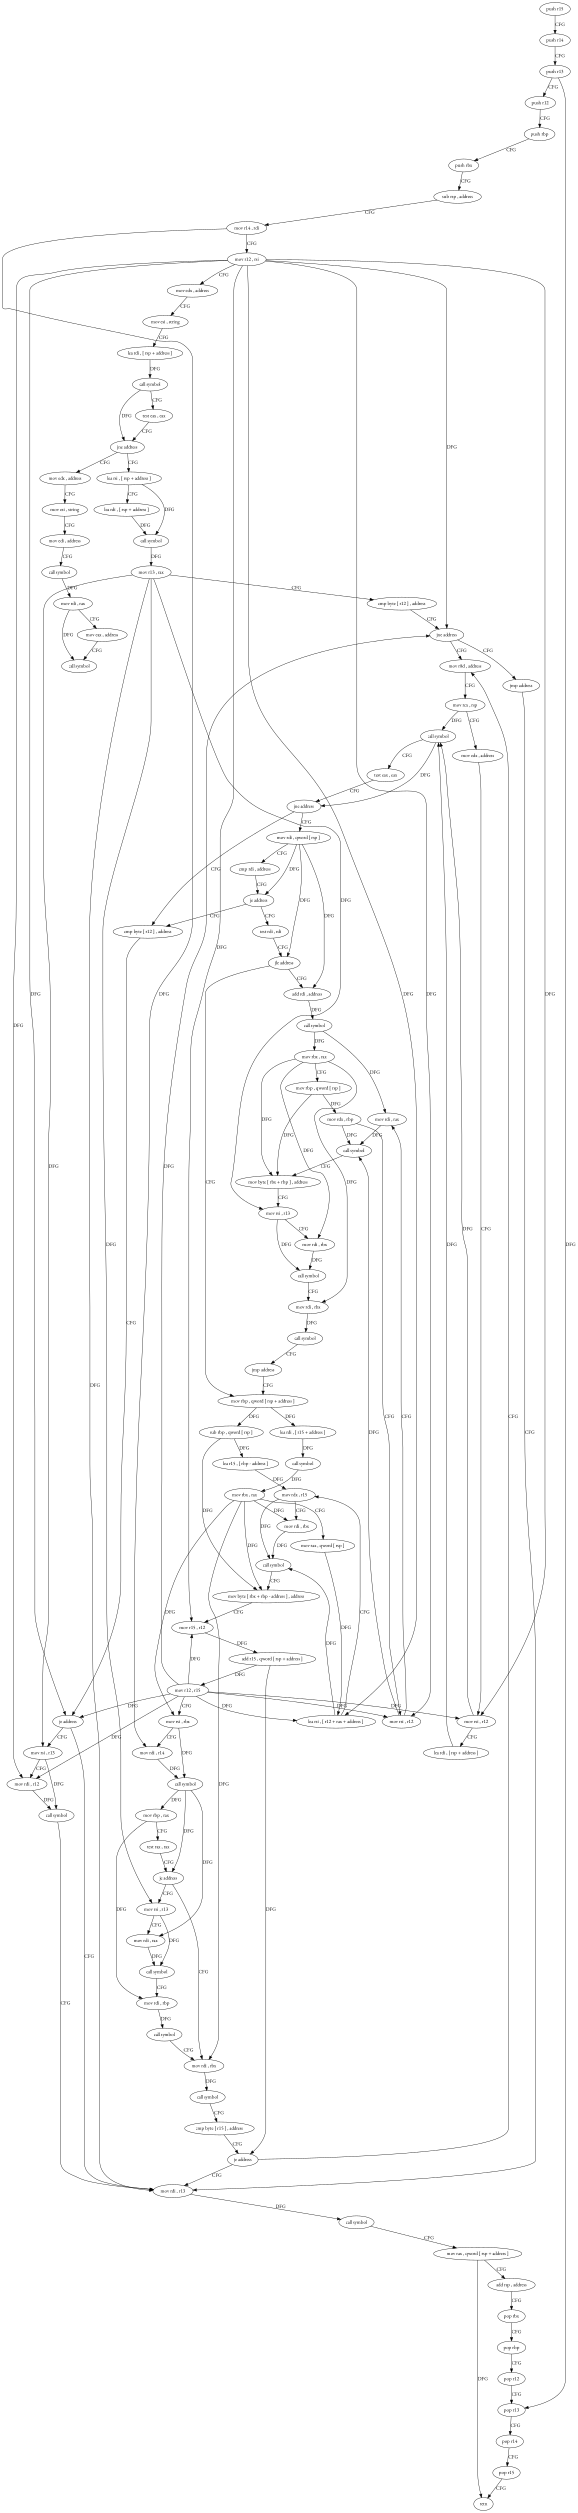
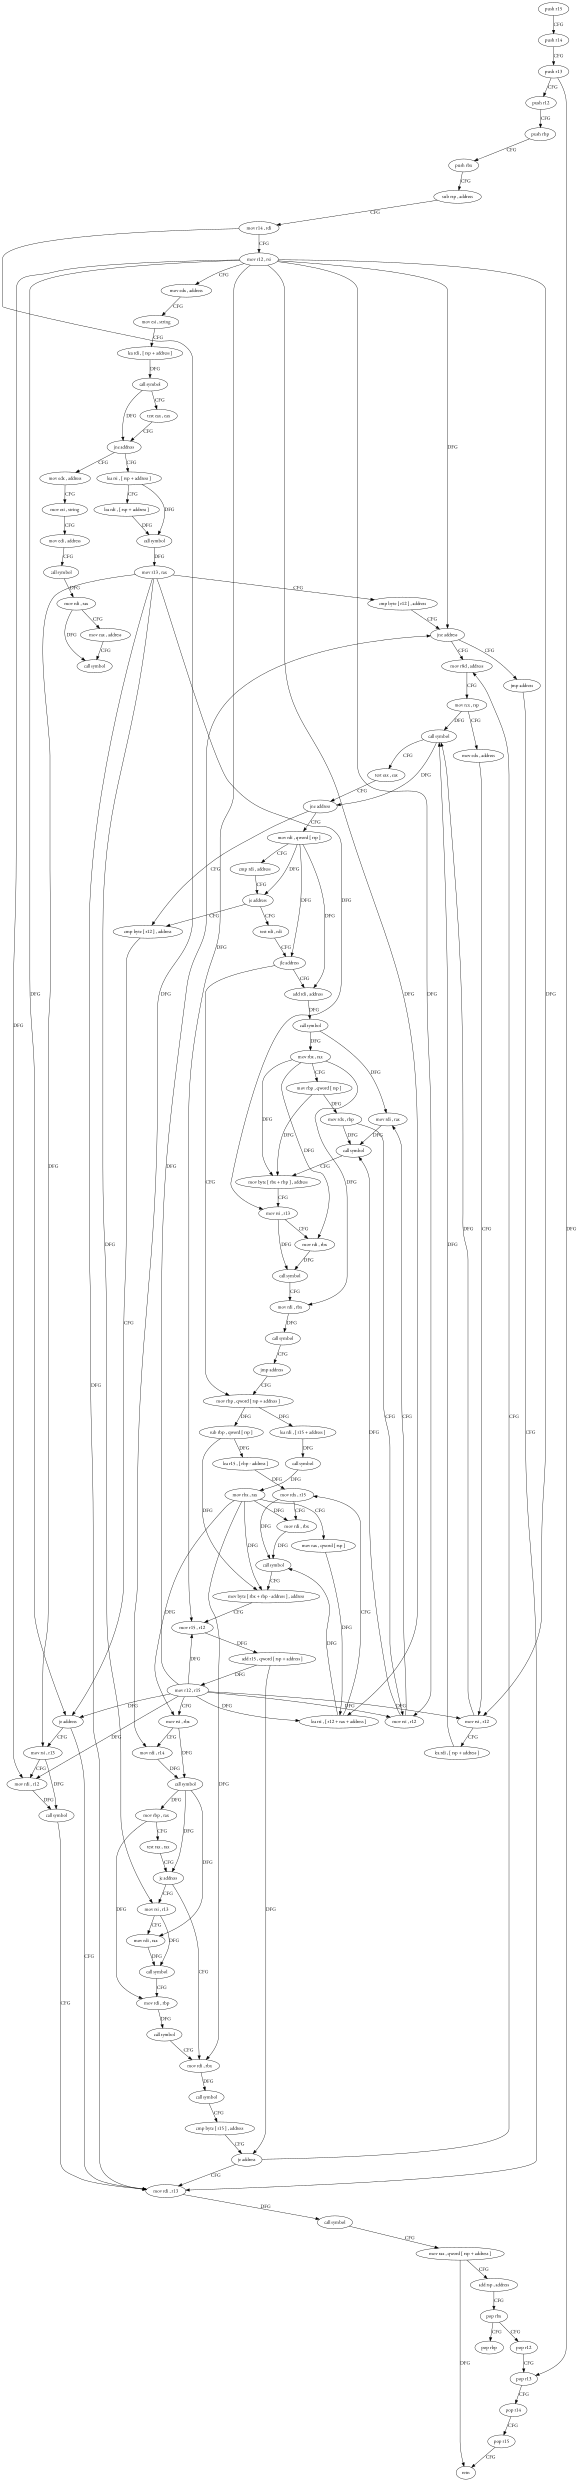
  digraph {
    fontname="EB Garamond"
    node [fontname="EB Garamond"]
    edge [fontname="EB Garamond"]
    n1 [label="push r15"]
    n2 [label="push r14"]
    n3 [label="push r13"]
    n4 [label="push r12"]
    n5 [label="pop r13"]
    n6 [label="push rbp"]
    n7 [label="pop r14"]
    n8 [label="push rbx"]
    n9 [label="sub rsp , address"]
    n10 [label="mov r14 , rdi"]
    n11 [label="mov r12 , rsi"]
    n12 [label="mov rdi , r14"]
    n13 [label="mov edx , address"]
    n14 [label="jne address"]
    n15 [label="mov rsi , r12"]
    n16 [label="je address"]
    n17 [label="mov rdi , r12"]
    n18 [label="lea rsi , [ r12 + rax + address ]"]
    n19 [label="mov r15 , r12"]
    n20 [label="mov rsi , r12"]
    n21 [label="call symbol"]
    n22 [label="mov esi , string"]
    n23 [label="mov r8d , address"]
    n24 [label="jmp address"]
    n25 [label="call symbol"]
    n26 [label="lea rdi , [ rsp + address ]"]
    n27 [label="mov rdi , r13"]
    n28 [label="mov rsi , r13"]
    n29 [label="call symbol"]
    n30 [label="mov rdx , r15"]
    n31 [label="call symbol"]
    n32 [label="add r15 , qword [ rsp + address ]"]
    n33 [label="mov rdi , rax"]
    n34 [label="call symbol"]
    n35 [label="lea rdi , [ rsp + address ]"]
    n36 [label="call symbol"]
    n37 [label="test eax , eax"]
    n38 [label="jne address"]
    n39 [label="mov edx , address"]
    n40 [label="lea rsi , [ rsp + address ]"]
    n41 [label="mov esi , string"]
    n42 [label="lea rdi , [ rsp + address ]"]
    n43 [label="call symbol"]
    n44 [label="mov edi , address"]
    n45 [label="mov r13 , rax"]
    n46 [label="call symbol"]
    n47 [label="mov rdi , rax"]
    n48 [label="mov eax , address"]
    n49 [label="call symbol"]
    n50 [label="cmp byte [ r12 ] , address"]
    n51 [label="mov rsi , r13"]
    n52 [label="mov rsi , r13"]
    n53 [label="call symbol"]
    n54 [label="mov rdi , rax"]
    n55 [label="call symbol"]
    n56 [label="mov rdi , rbx"]
    n57 [label="call symbol"]
    n58 [label="mov rcx , rsp"]
    n59 [label="mov edx , address"]
    n60 [label="test eax , eax"]
    n61 [label="jne address"]
    n62 [label="cmp byte [ r12 ] , address"]
    n63 [label="mov rdi , qword [ rsp ]"]
    n64 [label="cmp rdi , address"]
    n65 [label="je address"]
    n66 [label="jle address"]
    n67 [label="add rdi , address"]
    n68 [label="test rdi , rdi"]
    n69 [label="mov rbp , qword [ rsp + address ]"]
    n70 [label="call symbol"]
    n71 [label="mov rax , qword [ rsp + address ]"]
    n72 [label="add rsp , address"]
    n73 [label=retn]
    n74 [label="pop rbx"]
    n75 [label="pop rbp"]
    n76 [label="pop r12"]
    n77 [label="pop r15"]
    n78 [label="sub rbp , qword [ rsp ]"]
    n79 [label="lea rdi , [ r15 + address ]"]
    n80 [label="lea r15 , [ rbp - address ]"]
    n81 [label="mov byte [ rbx + rbp - address ] , address"]
    n82 [label="mov rbx , rax"]
    n83 [label="call symbol"]
    n84 [label="mov rdi , rbx"]
    n85 [label="mov rbx , rax"]
    n86 [label="mov rax , qword [ rsp ]"]
    n87 [label="mov rsi , rbx"]
    n88 [label="mov rdi , rbx"]
    n89 [label="call symbol"]
    n90 [label="mov r12 , r15"]
    n91 [label="je address"]
    n92 [label="mov rbp , rax"]
    n93 [label="je address"]
    n94 [label="test rax , rax"]
    n95 [label="mov rdi , rbp"]
    n96 [label="call symbol"]
    n97 [label="cmp byte [ r15 ] , address"]
    n98 [label="mov rbp , qword [ rsp ]"]
    n99 [label="mov byte [ rbx + rbp ] , address"]
    n100 [label="mov rdi , rbx"]
    n101 [label="mov rdx , rbp"]
    n102 [label="call symbol"]
    n103 [label="jmp address"]
    n1 -> n2 [label=CFG]
    n2 -> n3 [label=CFG]
    n3 -> n4 [label=CFG]
    n3 -> n5 [label=DFG]
    n4 -> n6 [label=CFG]
    n5 -> n7 [label=CFG]
    n6 -> n8 [label=CFG]
    n7 -> n77 [label=CFG]
    n8 -> n9 [label=CFG]
    n9 -> n10 [label=CFG]
    n10 -> n11 [label=CFG]
    n10 -> n12 [label=DFG]
    n11 -> n13 [label=CFG]
    n11 -> n14 [label=DFG]
    n11 -> n15 [label=DFG]
    n11 -> n16 [label=DFG]
    n11 -> n17 [label=DFG]
    n11 -> n18 [label=DFG]
    n11 -> n19 [label=DFG]
    n11 -> n20 [label=DFG]
    n12 -> n21 [label=DFG]
    n13 -> n22 [label=CFG]
    n14 -> n23 [label=CFG]
    n14 -> n24 [label=CFG]
    n15 -> n25 [label=DFG]
    n15 -> n26 [label=CFG]
    n16 -> n27 [label=CFG]
    n16 -> n28 [label=CFG]
    n17 -> n29 [label=DFG]
    n18 -> n30 [label=CFG]
    n18 -> n31 [label=DFG]
    n19 -> n32 [label=DFG]
    n20 -> n33 [label=CFG]
    n20 -> n34 [label=DFG]
    n21 -> n54 [label=DFG]
    n21 -> n92 [label=DFG]
    n21 -> n93 [label=DFG]
    n22 -> n35 [label=CFG]
    n23 -> n58 [label=CFG]
    n24 -> n27 [label=CFG]
    n25 -> n60 [label=CFG]
    n25 -> n61 [label=DFG]
    n26 -> n25 [label=DFG]
    n27 -> n53 [label=DFG]
    n28 -> n17 [label=CFG]
    n28 -> n29 [label=DFG]
    n29 -> n27 [label=CFG]
    n30 -> n31 [label=DFG]
    n30 -> n84 [label=CFG]
    n31 -> n81 [label=CFG]
    n32 -> n90 [label=DFG]
    n32 -> n91 [label=DFG]
    n33 -> n34 [label=DFG]
    n34 -> n99 [label=CFG]
    n35 -> n36 [label=DFG]
    n36 -> n37 [label=CFG]
    n36 -> n38 [label=DFG]
    n37 -> n38 [label=CFG]
    n38 -> n39 [label=CFG]
    n38 -> n40 [label=CFG]
    n39 -> n41 [label=CFG]
    n40 -> n42 [label=CFG]
    n40 -> n43 [label=DFG]
    n41 -> n44 [label=CFG]
    n42 -> n43 [label=DFG]
    n43 -> n45 [label=DFG]
    n44 -> n46 [label=CFG]
    n45 -> n27 [label=DFG]
    n45 -> n28 [label=DFG]
    n45 -> n50 [label=CFG]
    n45 -> n51 [label=DFG]
    n45 -> n52 [label=DFG]
    n46 -> n47 [label=DFG]
    n47 -> n48 [label=CFG]
    n47 -> n49 [label=DFG]
    n48 -> n49 [label=CFG]
    n50 -> n14 [label=CFG]
    n51 -> n54 [label=CFG]
    n51 -> n55 [label=DFG]
    n52 -> n56 [label=CFG]
    n52 -> n57 [label=DFG]
    n53 -> n71 [label=CFG]
    n54 -> n55 [label=DFG]
    n55 -> n95 [label=CFG]
    n56 -> n57 [label=DFG]
    n57 -> n100 [label=CFG]
    n58 -> n25 [label=DFG]
    n58 -> n59 [label=CFG]
    n59 -> n15 [label=CFG]
    n60 -> n61 [label=CFG]
    n61 -> n62 [label=CFG]
    n61 -> n63 [label=CFG]
    n62 -> n16 [label=CFG]
    n63 -> n64 [label=CFG]
    n63 -> n65 [label=DFG]
    n63 -> n66 [label=DFG]
    n63 -> n67 [label=DFG]
    n64 -> n65 [label=CFG]
    n65 -> n62 [label=CFG]
    n65 -> n68 [label=CFG]
    n66 -> n67 [label=CFG]
    n66 -> n69 [label=CFG]
    n67 -> n70 [label=DFG]
    n68 -> n66 [label=CFG]
    n69 -> n78 [label=DFG]
    n69 -> n79 [label=DFG]
    n70 -> n33 [label=DFG]
    n70 -> n82 [label=DFG]
    n71 -> n72 [label=CFG]
    n71 -> n73 [label=DFG]
    n72 -> n74 [label=CFG]
    n74 -> n75 [label=CFG]
-   n75 -> n76 [label=CFG]
+   n74 -> n76 [label=CFG]
    n76 -> n5 [label=CFG]
    n77 -> n73 [label=CFG]
    n78 -> n80 [label=DFG]
    n78 -> n81 [label=DFG]
    n79 -> n83 [label=DFG]
    n80 -> n30 [label=DFG]
    n81 -> n19 [label=CFG]
    n82 -> n56 [label=DFG]
    n82 -> n98 [label=CFG]
    n82 -> n99 [label=DFG]
    n82 -> n100 [label=DFG]
    n83 -> n85 [label=DFG]
    n84 -> n31 [label=DFG]
    n85 -> n81 [label=DFG]
    n85 -> n84 [label=DFG]
    n85 -> n86 [label=CFG]
    n85 -> n87 [label=DFG]
    n85 -> n88 [label=DFG]
    n86 -> n18 [label=DFG]
    n87 -> n12 [label=CFG]
    n87 -> n21 [label=DFG]
    n88 -> n89 [label=DFG]
    n89 -> n97 [label=CFG]
    n90 -> n14 [label=DFG]
    n90 -> n15 [label=DFG]
    n90 -> n16 [label=DFG]
    n90 -> n17 [label=DFG]
    n90 -> n18 [label=DFG]
    n90 -> n19 [label=DFG]
    n90 -> n20 [label=DFG]
    n90 -> n87 [label=CFG]
    n91 -> n23 [label=CFG]
    n91 -> n27 [label=CFG]
    n92 -> n94 [label=CFG]
    n92 -> n95 [label=DFG]
    n93 -> n51 [label=CFG]
    n93 -> n88 [label=CFG]
    n94 -> n93 [label=CFG]
    n95 -> n96 [label=DFG]
    n96 -> n88 [label=CFG]
    n97 -> n91 [label=CFG]
    n98 -> n99 [label=DFG]
    n98 -> n101 [label=DFG]
    n99 -> n52 [label=CFG]
    n100 -> n102 [label=DFG]
    n101 -> n20 [label=CFG]
    n101 -> n34 [label=DFG]
    n102 -> n103 [label=CFG]
    n103 -> n69 [label=CFG]
  }
